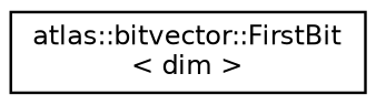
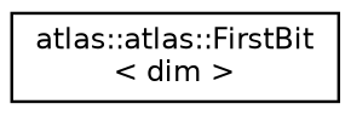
  digraph {
    rankdir=TB
-   n1 [color=black fillcolor=white fontname=Helvetica fontsize=10 height=0.2 label="atlas::bitvector::FirstBit\l\< dim \>" shape=record style=filled width=0.4]
+   n1 [color=black fillcolor=white fontname=Helvetica fontsize=10 height=0.2 label="atlas::atlas::FirstBit\l\< dim \>" shape=record style=filled width=0.4]
  }
